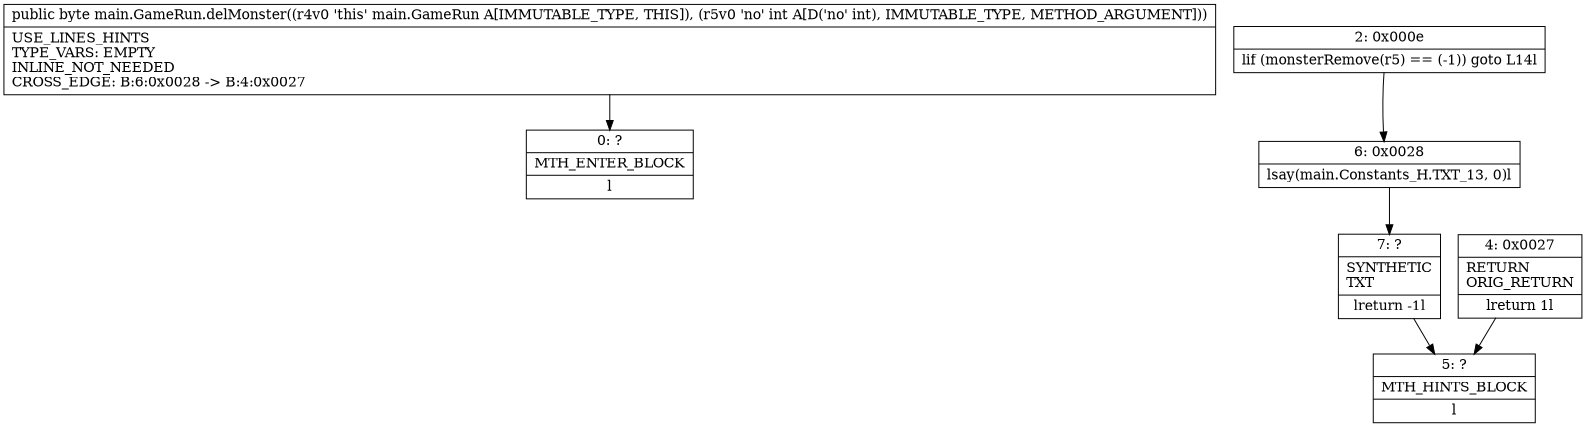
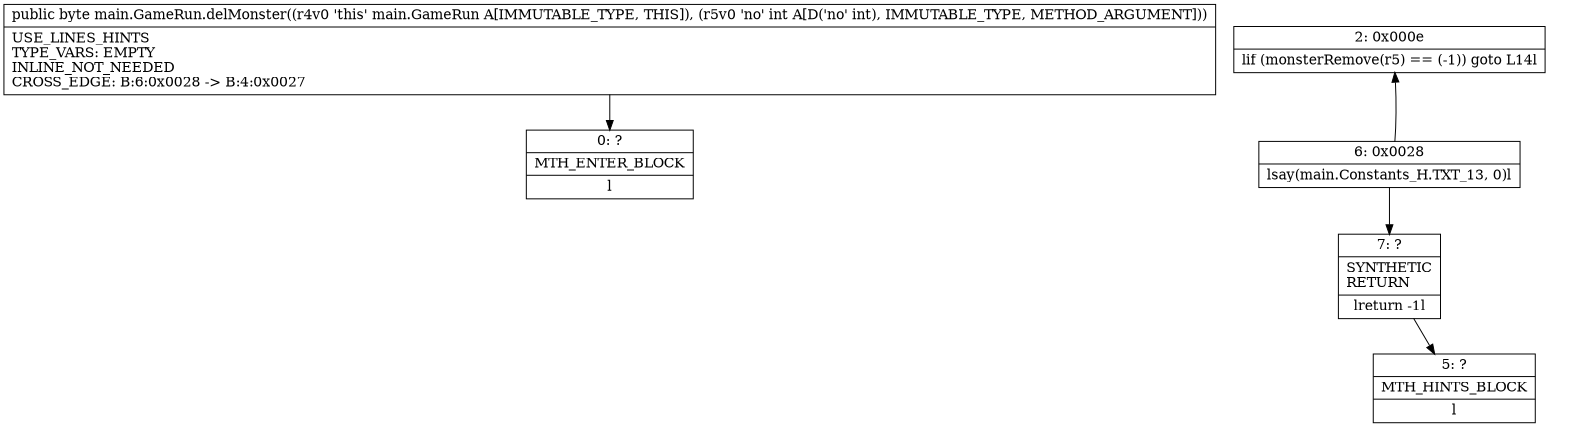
  digraph {
    node [shape=record]
    n1 [label="{0\:\ ?|MTH_ENTER_BLOCK\l|l}"]
    n2 [label="{2\:\ 0x000e|lif (monsterRemove(r5) == (\-1)) goto L14l}"]
    n3 [label="{6\:\ 0x0028|lsay(main.Constants_H.TXT_13, 0)l}"]
-   n4 [label="{7\:\ ?|SYNTHETIC\lTXT\l|lreturn \-1l}"]
-   n5 [label="{4\:\ 0x0027|RETURN\lORIG_RETURN\l|lreturn 1l}"]
+   n4 [label="{7\:\ ?|SYNTHETIC\lRETURN\l|lreturn \-1l}"]
    n6 [label="{5\:\ ?|MTH_HINTS_BLOCK\l|l}"]
    n7 [label="{public byte main.GameRun.delMonster((r4v0 'this' main.GameRun A[IMMUTABLE_TYPE, THIS]), (r5v0 'no' int A[D('no' int), IMMUTABLE_TYPE, METHOD_ARGUMENT]))  | USE_LINES_HINTS\lTYPE_VARS: EMPTY\lINLINE_NOT_NEEDED\lCROSS_EDGE: B:6:0x0028 \-\> B:4:0x0027\l}"]
-   n2 -> n3
+   n3 -> n2
    n3 -> n4
    n4 -> n6
-   n5 -> n6
    n7 -> n1
  }
